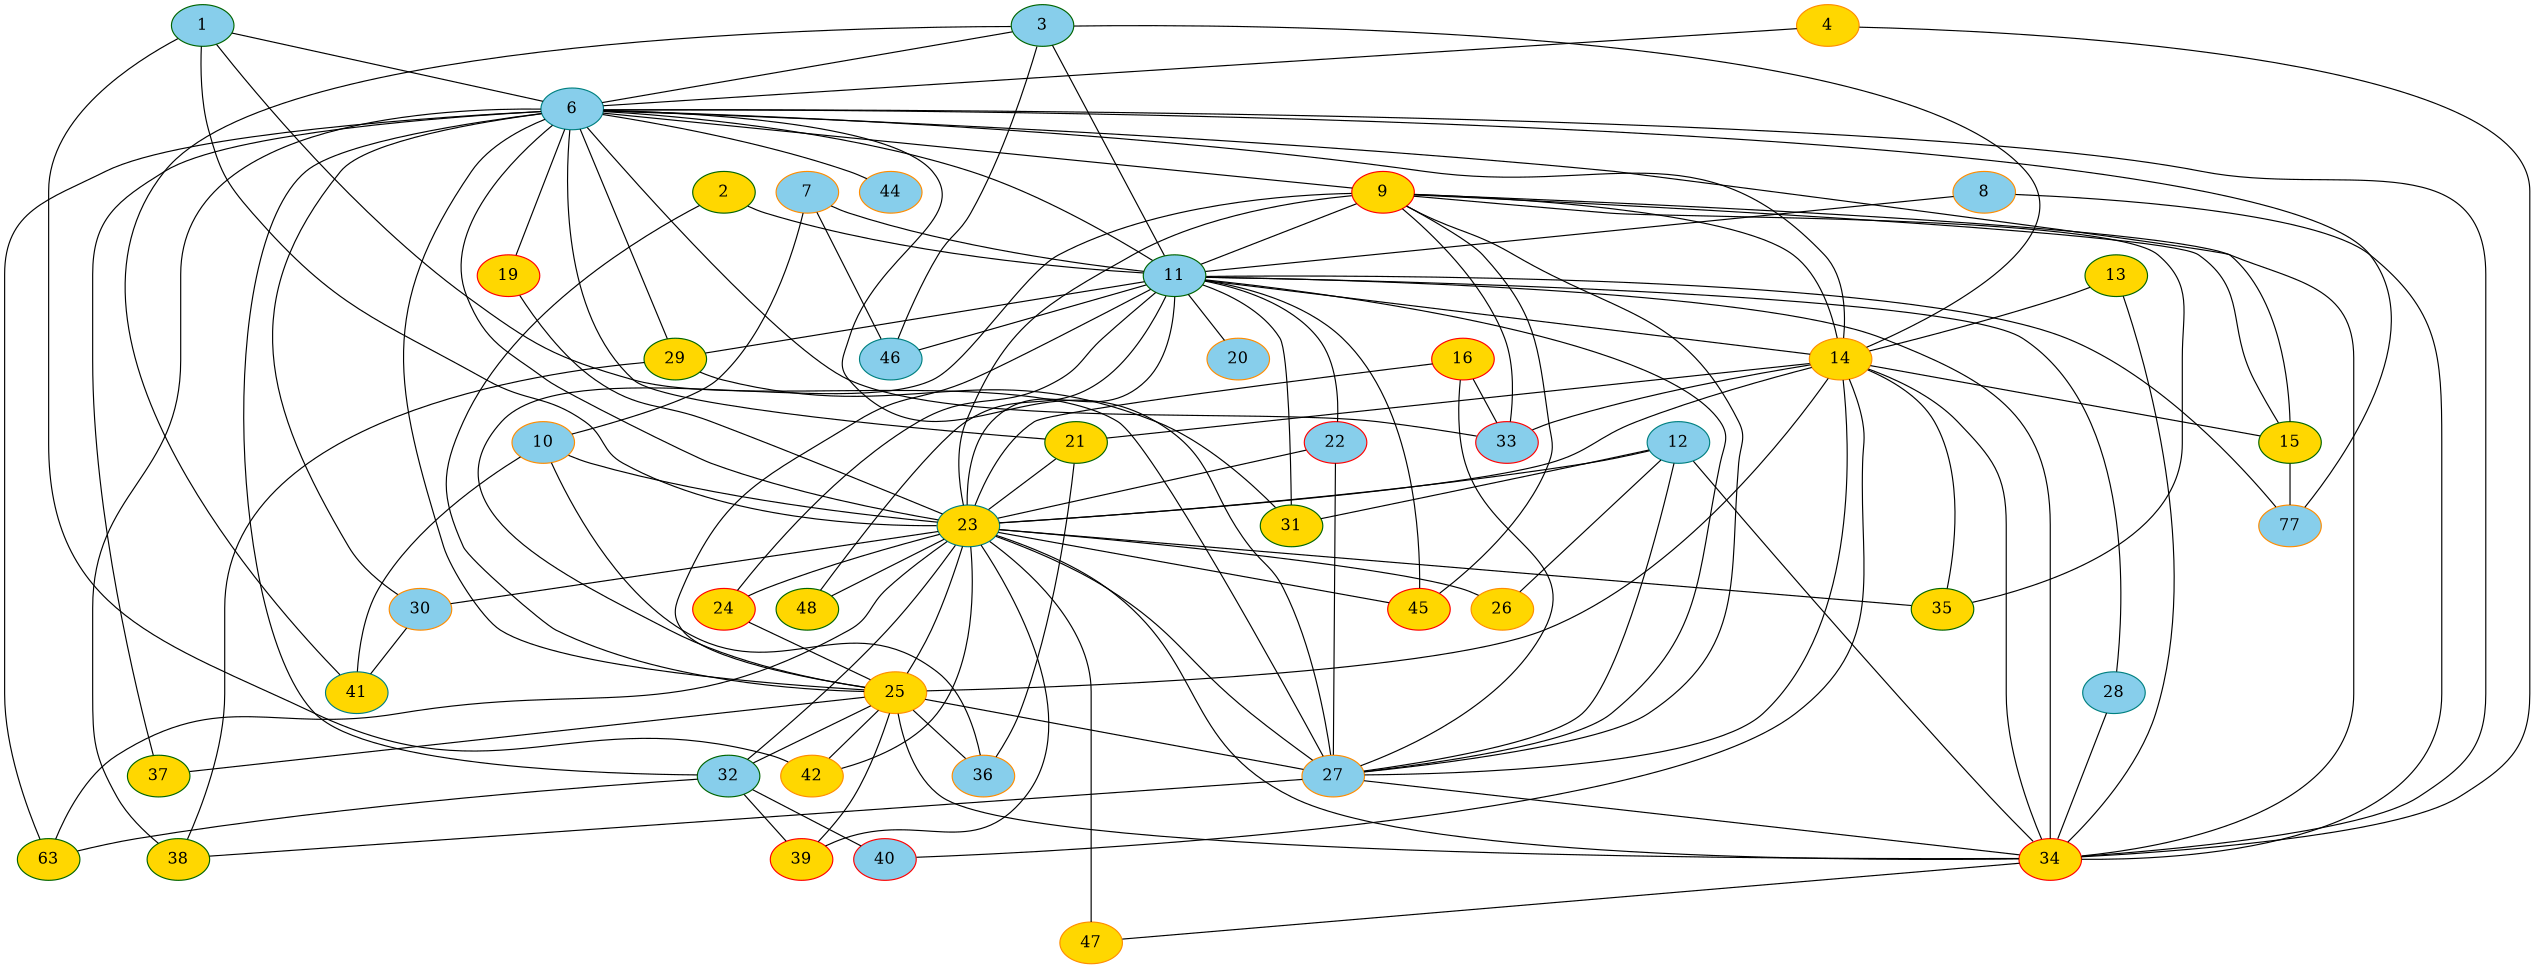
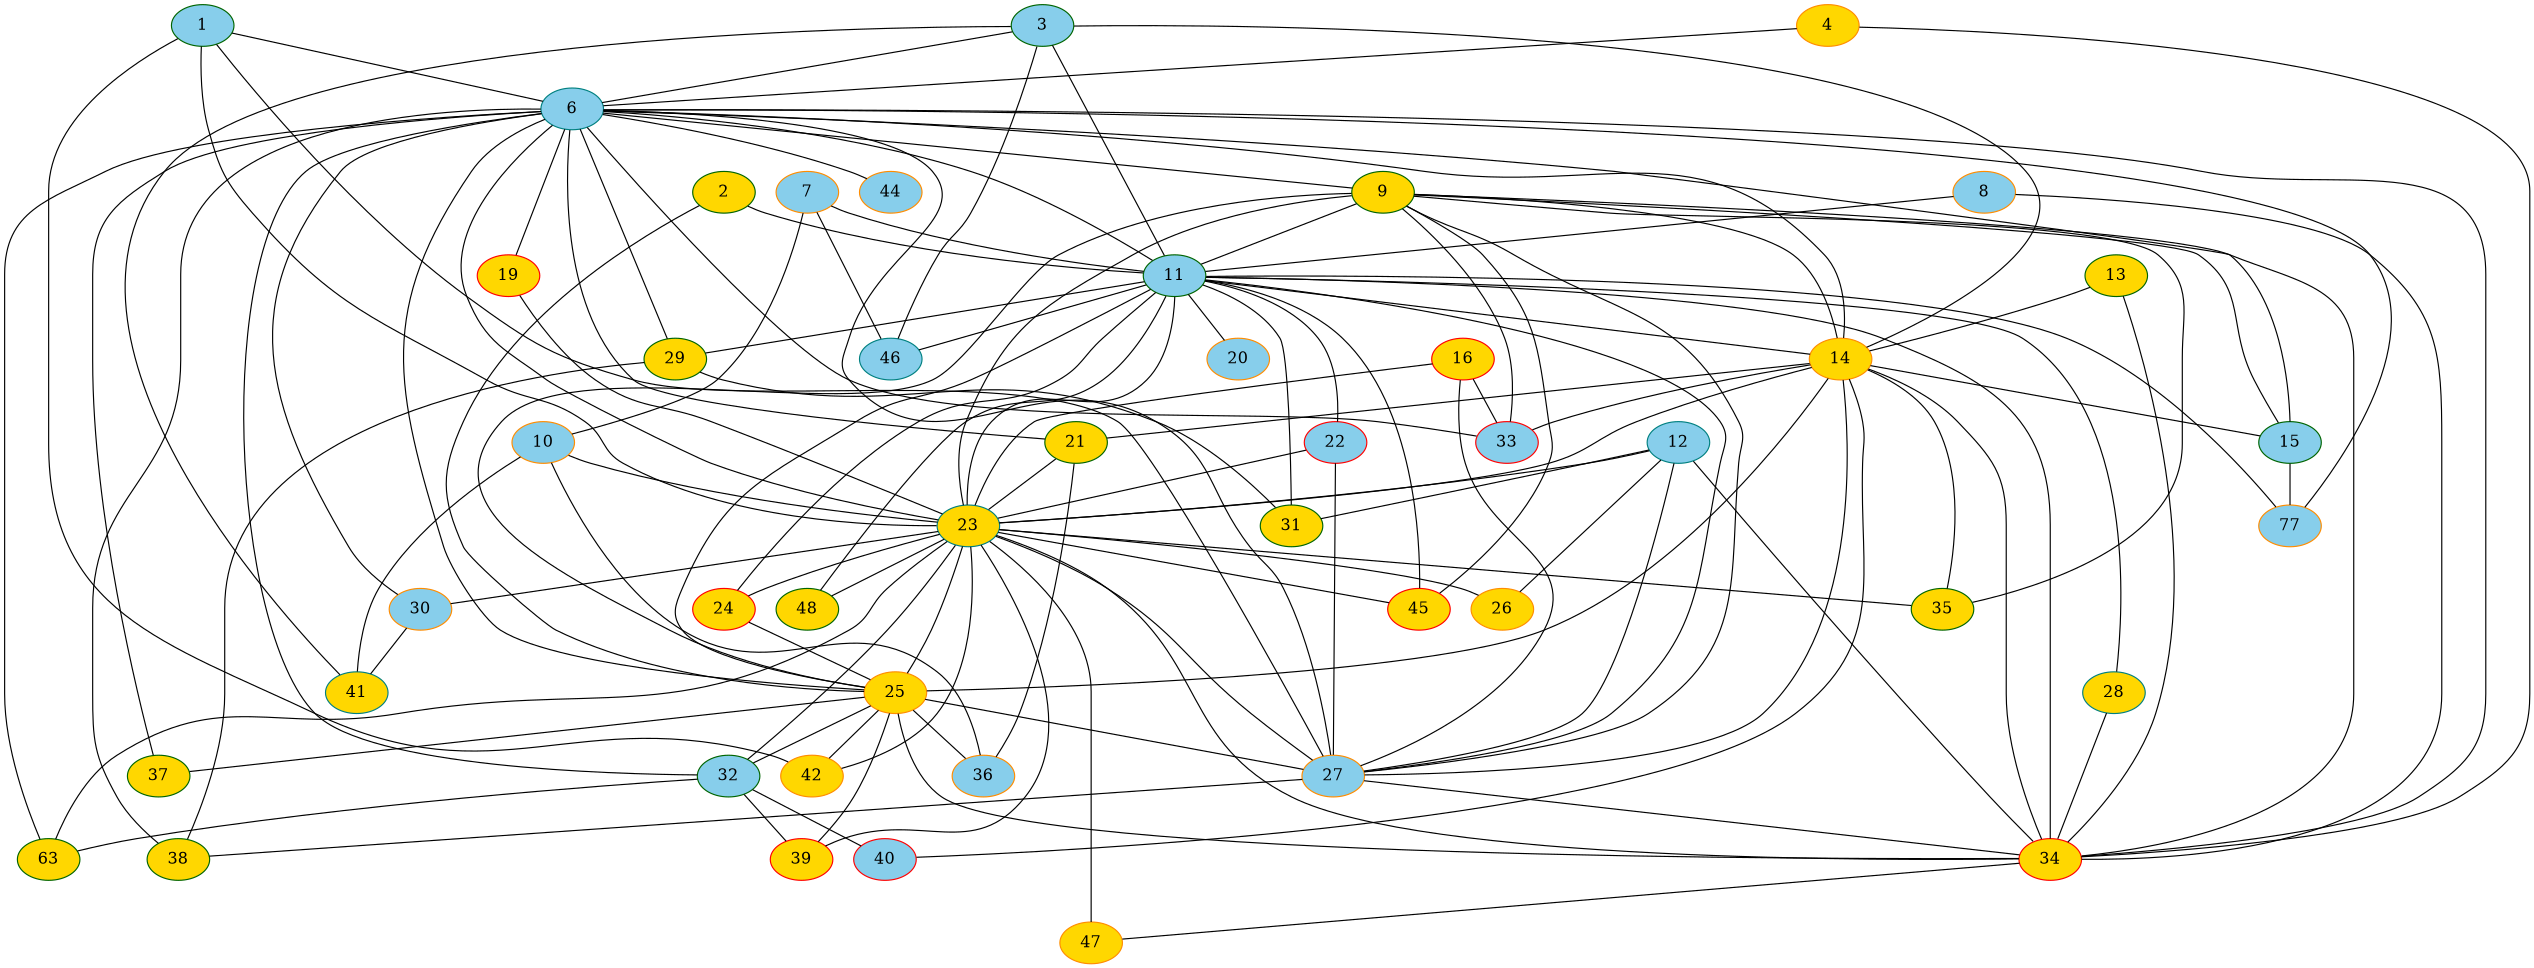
  graph {
    node [color=darkgreen fillcolor=gold style=filled]
    edge [weight=1.0]
    1 [fillcolor=skyblue]
    6 [color=teal fillcolor=skyblue]
    23 [color=teal]
    27 [color=darkorange fillcolor=skyblue]
    42 [color=darkorange]
    11 [fillcolor=skyblue]
    25 [color=darkorange]
    14 [color=darkorange]
    34 [color=red]
-   9 [color=red]
-   15
+   9
+   15 [fillcolor=skyblue]
    n12 [color=darkorange fillcolor=skyblue label=77]
    19 [color=red]
    21
    29
    30 [color=darkorange fillcolor=skyblue]
    32 [fillcolor=skyblue]
    33 [color=red fillcolor=skyblue]
    37
    38
    n21 [label=63]
    44 [color=darkorange fillcolor=skyblue]
    35
    45 [color=red]
    24 [color=red]
    48
    26 [color=darkorange]
    39 [color=red]
    47 [color=darkorange]
    2
    46 [color=teal fillcolor=skyblue]
    20 [color=darkorange fillcolor=skyblue]
    22 [color=red fillcolor=skyblue]
-   28 [color=teal fillcolor=skyblue]
+   28 [color=teal]
    31
    36 [color=darkorange fillcolor=skyblue]
    3 [fillcolor=skyblue]
    41 [color=teal]
    40 [color=red fillcolor=skyblue]
    4 [color=darkorange]
    7 [color=darkorange fillcolor=skyblue]
    10 [color=darkorange fillcolor=skyblue]
    8 [color=darkorange fillcolor=skyblue]
    12 [color=teal fillcolor=skyblue]
    13
    16 [color=red]
    1 -- 6
    1 -- 23
    1 -- 27
    1 -- 42
    6 -- 23 [weight=4.0]
    6 -- 27
    6 -- 11 [weight=2.0]
    6 -- 25
    6 -- 14
    6 -- 34
    6 -- 9
    6 -- 15
    6 -- n12
    6 -- 19
    6 -- 21 [weight=2.0]
    6 -- 29
    6 -- 30
    6 -- 32
    6 -- 33
    6 -- 37
    6 -- 38 [weight=2.0]
    6 -- n21
    6 -- 44
    23 -- 27 [weight=3.0]
    23 -- 42
    23 -- 25 [weight=2.0]
    23 -- 34 [weight=3.0]
    23 -- 30
    23 -- 32 [weight=3.0]
    23 -- n21
    23 -- 35
    23 -- 45
    23 -- 24
    23 -- 48
    23 -- 26
    23 -- 39
    23 -- 47 [weight=2.0]
    27 -- 34
    27 -- 38
    11 -- 23 [weight=4.0]
    11 -- 27 [weight=2.0]
    11 -- 25 [weight=4.0]
    11 -- 14 [weight=2.0]
    11 -- 34 [weight=2.0]
    11 -- n12
    11 -- 29
    11 -- 45
    11 -- 24
    11 -- 48
    11 -- 46
    11 -- 20
    11 -- 22
    11 -- 28
    11 -- 31
    25 -- 27 [weight=2.0]
    25 -- 42
    25 -- 34
    25 -- 32
    25 -- 37
    25 -- 39
    25 -- 36
    14 -- 23 [weight=2.0]
    14 -- 27
    14 -- 25 [weight=2.0]
    14 -- 34
    14 -- 15
    14 -- 21
    14 -- 33
    14 -- 35
    14 -- 40
    34 -- 47
    9 -- 23 [weight=4.0]
    9 -- 27
    9 -- 11 [weight=2.0]
    9 -- 25
    9 -- 14
    9 -- 34 [weight=2.0]
    9 -- 15
    9 -- 33
    9 -- 35
    9 -- 45
    15 -- n12
    19 -- 23
    21 -- 23
    21 -- 36
    29 -- 38
    29 -- 31
    30 -- 41
    32 -- n21
    32 -- 39
    32 -- 40 [weight=2.0]
    24 -- 25
    2 -- 11
    2 -- 25
    22 -- 23
    22 -- 27
    28 -- 34
    3 -- 6
    3 -- 11
    3 -- 14
    3 -- 46
    3 -- 41
    4 -- 6
    4 -- 34
    7 -- 11
    7 -- 46
    7 -- 10
    10 -- 23 [weight=2.0]
    10 -- 36
    10 -- 41
    8 -- 11 [weight=2.0]
    8 -- 34
    12 -- 23
    12 -- 27
    12 -- 34
    12 -- 26
    12 -- 31
    13 -- 14
    13 -- 34
    16 -- 23
    16 -- 27
    16 -- 33
  }
